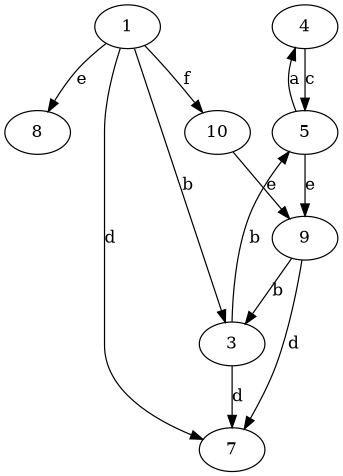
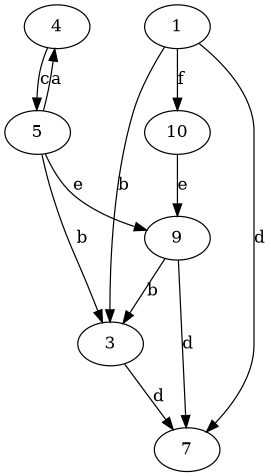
  strict digraph {
    n1 [label=4]
    5
    10
    9
    1
    3
    7
-   8
    n1 -> 5 [label=c]
    5 -> n1 [label=a]
    5 -> 9 [label=e]
-   3 -> 5 [label=b]
+   5 -> 3 [label=b]
    10 -> 9 [label=e]
    9 -> 3 [label=b]
    9 -> 7 [label=d]
    1 -> 10 [label=f]
    1 -> 3 [label=b]
    1 -> 7 [label=d]
-   1 -> 8 [label=e]
    3 -> 7 [label=d]
  }
